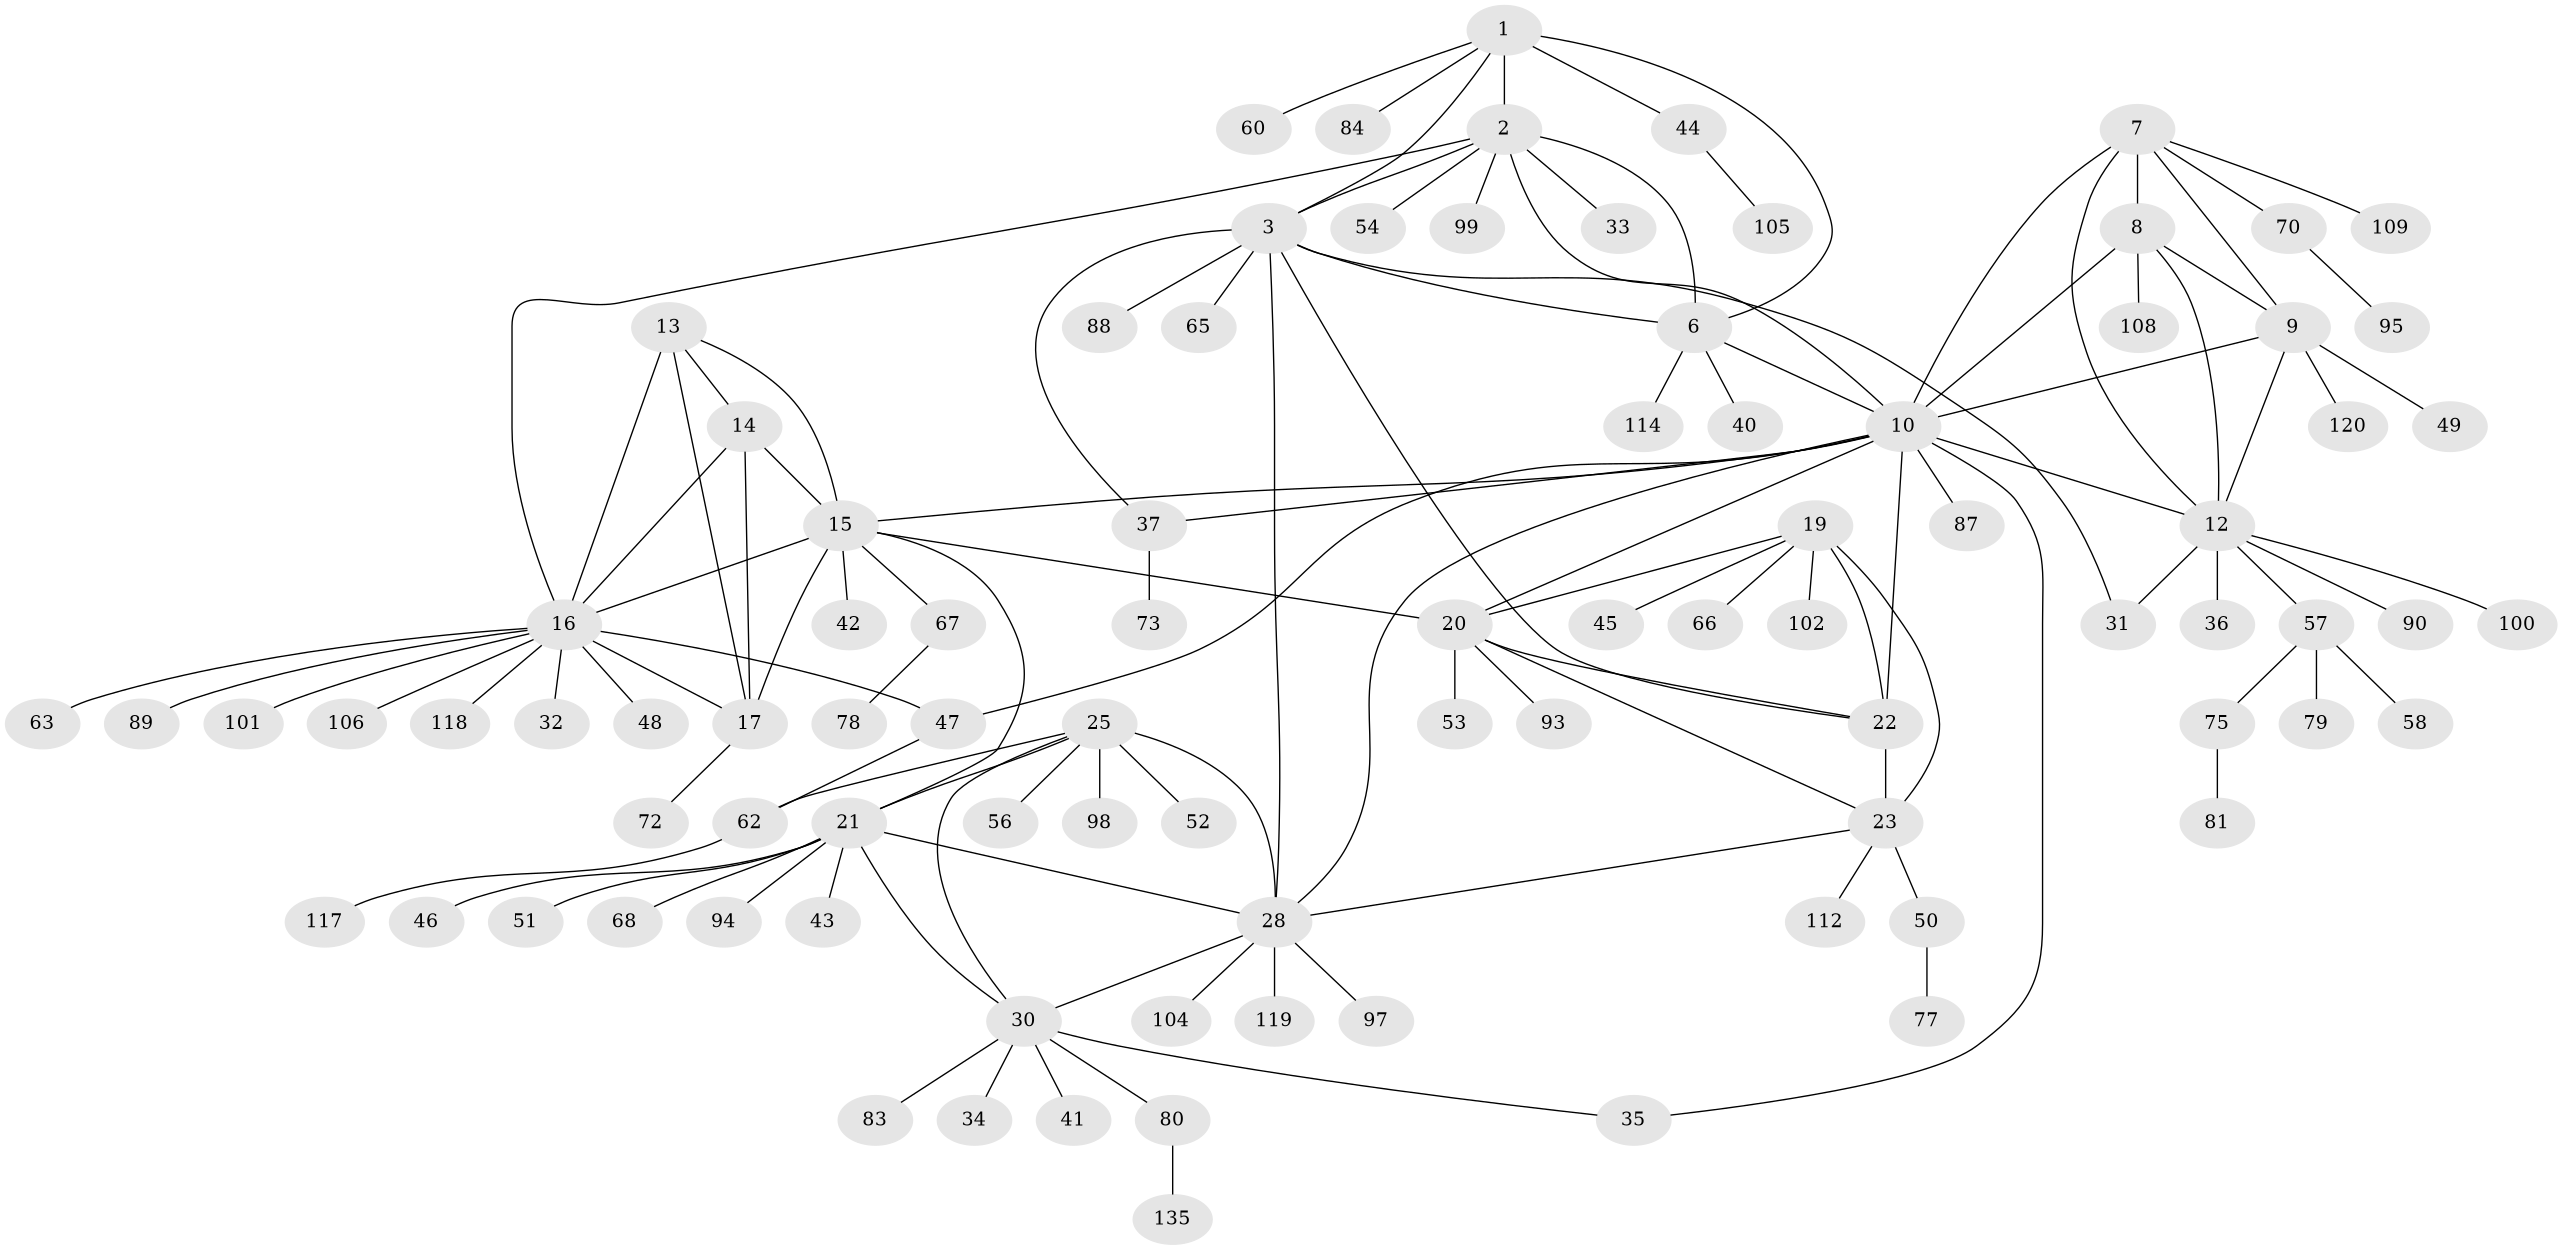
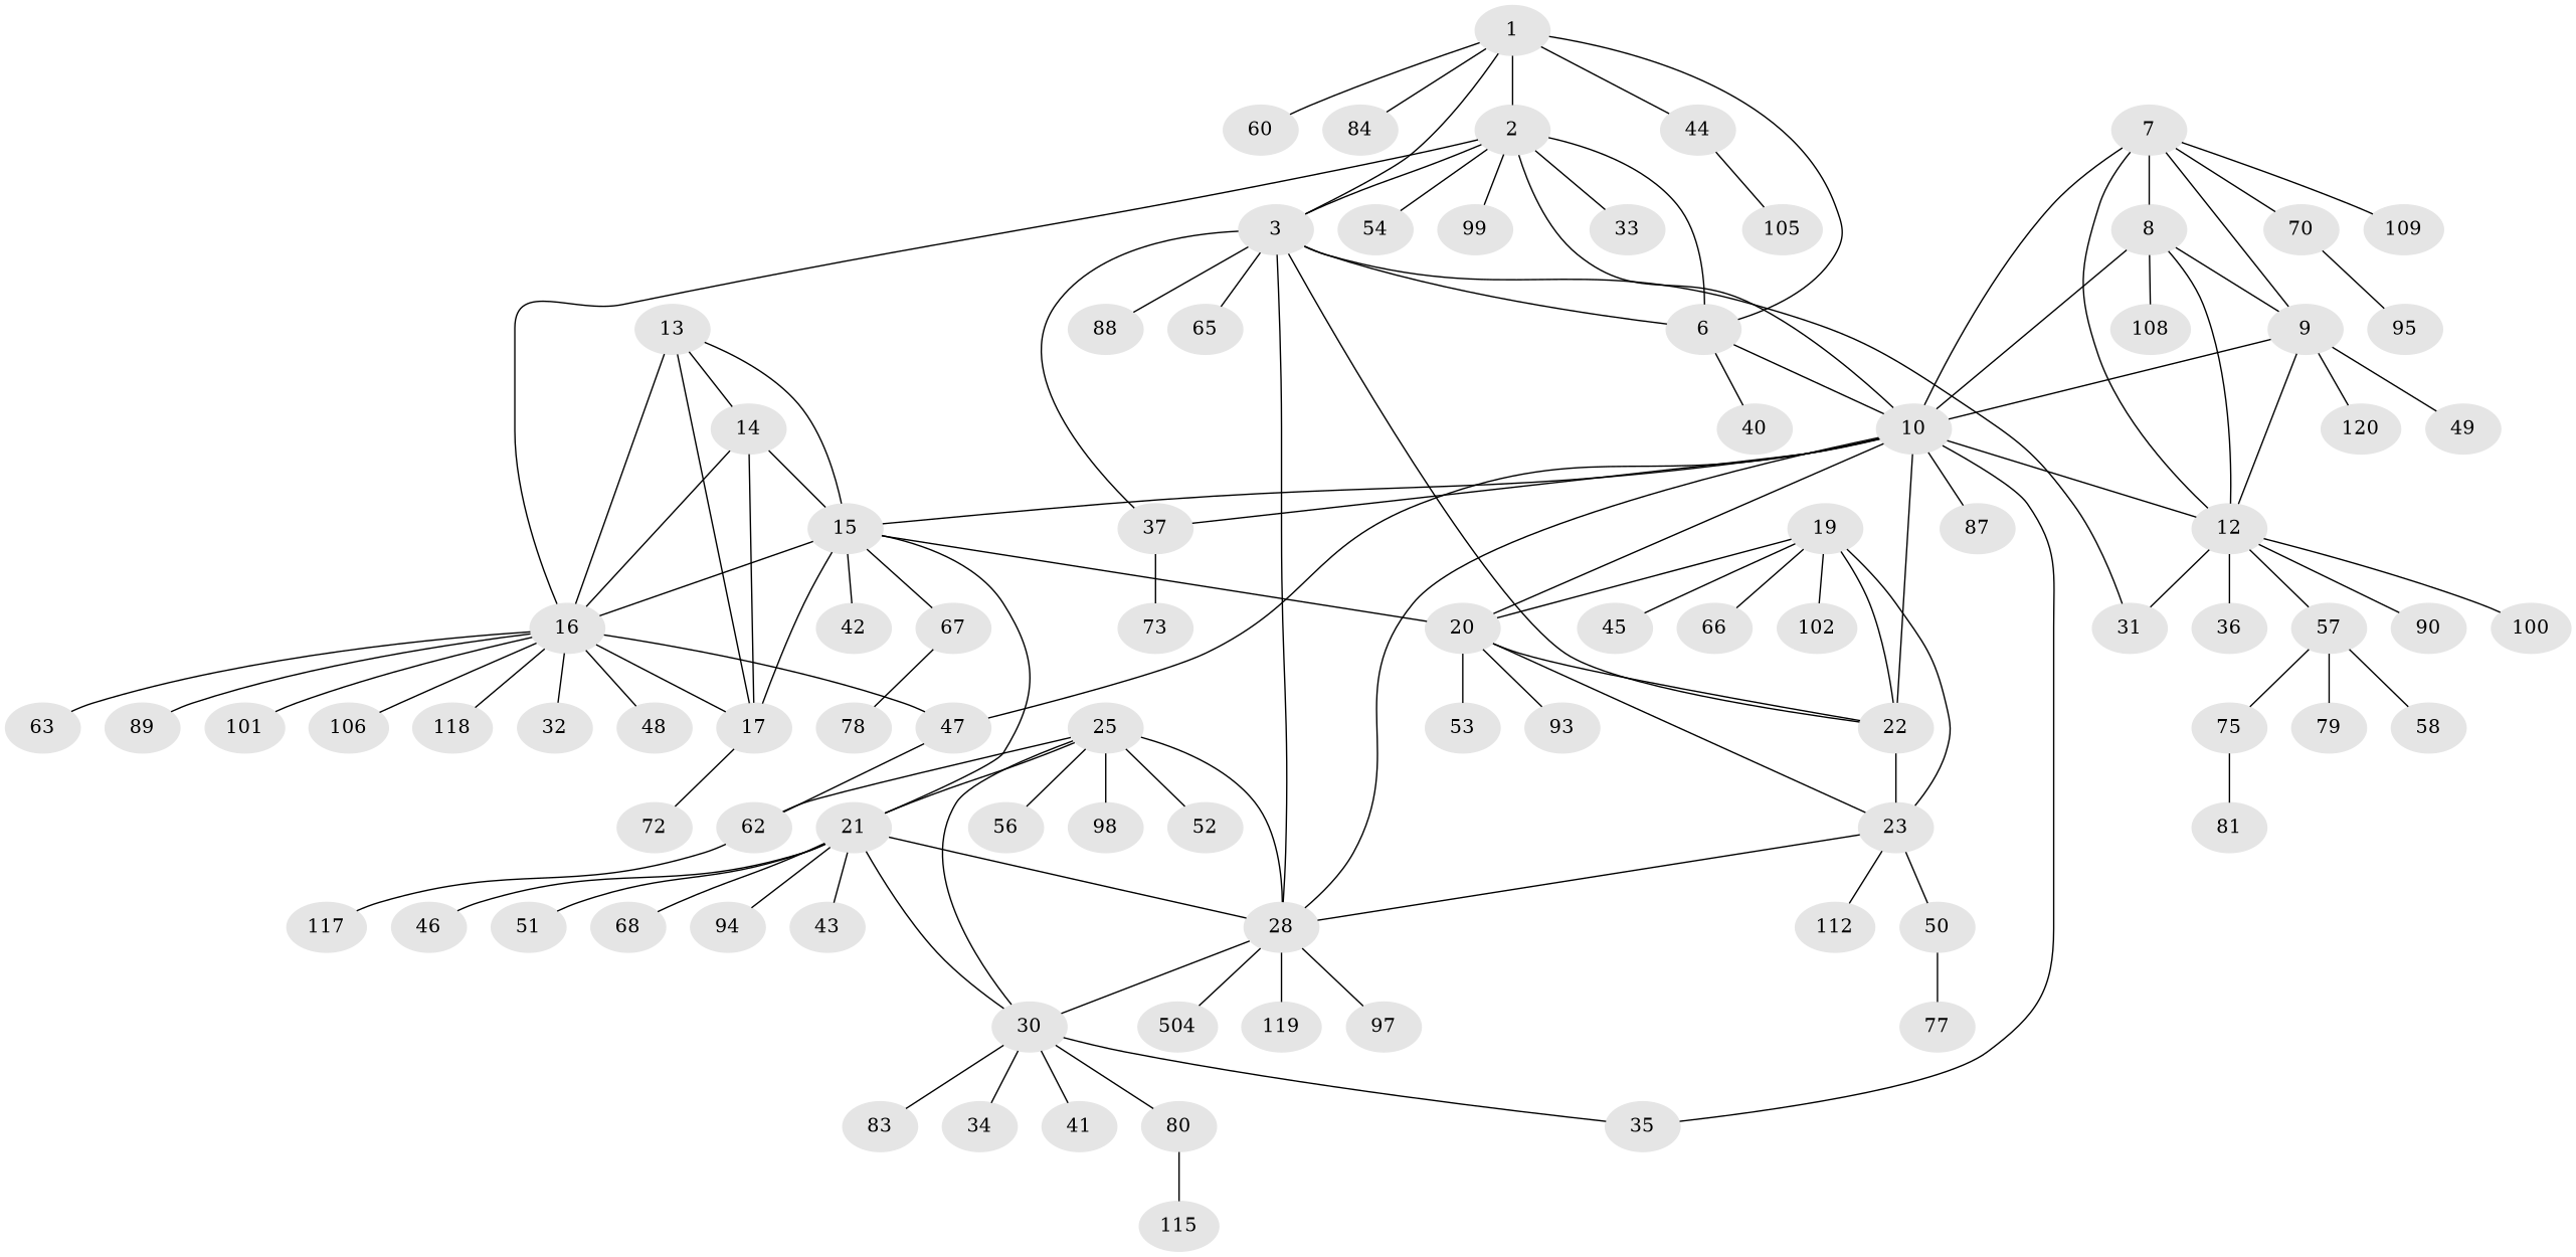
  graph {
    node [color=gray90 style=filled]
    1 [super="+4"]
    2 [super="+5"]
    3 [super="+38"]
    6 [super="+59"]
    44
    60
    84
    10 [super="+11"]
    16 [super="+18"]
    33
    54
    99
    22 [super="+24"]
    28 [super="+29"]
    31
    37 [super="+61"]
    65
    88
    40
-   114
    105
    12 [super="+69"]
    15 [super="+64"]
    20 [super="+39"]
    35
    47 [super="+113"]
    87
    17
    32
    48
    63
    89
    101
    106
    118
    23 [super="+110"]
    30 [super="+71"]
    97
-   104
+   104 [label=504]
    119
    73
    7 [super="+91"]
    8 [super="+96"]
    9 [super="+111"]
    70
    109
    108
    49
    120
    36
    57 [super="+116"]
    90
    100
    95
    n55 [label=21 super="+103"]
    42
    67 [super="+107"]
    53
    93
    62
    58
    75 [super="+85"]
    79
    13 [super="+92"]
    14 [super="+55"]
    72
    43
    46
    51
    68
    94
    78
    19 [super="+21"]
    45 [super="+86"]
    66
    102
    50 [super="+76"]
    112
    77
    25 [super="+26"]
    52
    56
    98
    34
    41
    80
    83
    117
-   115 [label=135]
+   115
    81
    1 -- 2 [weight=4]
    1 -- 3 [weight=2]
    1 -- 6 [weight=2]
    1 -- 44
    1 -- 60
    1 -- 84
    2 -- 3 [weight=2]
    2 -- 6 [weight=2]
    2 -- 10
    2 -- 16
    2 -- 33
    2 -- 54
    2 -- 99
    3 -- 6
    3 -- 22
    3 -- 28
    3 -- 31
    3 -- 37
    3 -- 65
    3 -- 88
    6 -- 10
    6 -- 40
-   6 -- 114
    44 -- 105
    10 -- 22
    10 -- 28
    10 -- 37
    10 -- 12 [weight=2]
    10 -- 15
    10 -- 20
    10 -- 35
    10 -- 47
    10 -- 87
    16 -- 47
    16 -- 17 [weight=2]
    16 -- 32
    16 -- 48
    16 -- 63
    16 -- 89
    16 -- 101
    16 -- 106
    16 -- 118
    22 -- 23 [weight=2]
    28 -- 30 [weight=2]
    28 -- 97
    28 -- 104
    28 -- 119
    37 -- 73
    12 -- 31
    12 -- 36
    12 -- 57
    12 -- 90
    12 -- 100
    15 -- 16 [weight=2]
    15 -- 20
    15 -- 17
    15 -- n55
    15 -- 42
    15 -- 67
    20 -- 22 [weight=2]
    20 -- 23
    20 -- 53
    20 -- 93
    47 -- 62
    17 -- 72
    23 -- 28
    23 -- 50
    23 -- 112
    30 -- 35
    30 -- 34
    30 -- 41
    30 -- 80
    30 -- 83
    7 -- 10 [weight=2]
    7 -- 12
    7 -- 8
    7 -- 9
    7 -- 70
    7 -- 109
    8 -- 10 [weight=2]
    8 -- 12
    8 -- 9
    8 -- 108
    9 -- 10 [weight=2]
    9 -- 12
    9 -- 49
    9 -- 120
    70 -- 95
    57 -- 58
    57 -- 75
    57 -- 79
    n55 -- 28 [weight=2]
    n55 -- 30
    n55 -- 43
    n55 -- 46
    n55 -- 51
    n55 -- 68
    n55 -- 94
    67 -- 78
    62 -- 117
    75 -- 81
    13 -- 16 [weight=2]
    13 -- 15
    13 -- 17
    13 -- 14
    14 -- 16 [weight=2]
    14 -- 15
    14 -- 17
    19 -- 22 [weight=4]
    19 -- 20 [weight=2]
    19 -- 23 [weight=2]
    19 -- 45
    19 -- 66
    19 -- 102
    50 -- 77
    25 -- 28 [weight=4]
    25 -- 30 [weight=2]
    25 -- n55 [weight=2]
    25 -- 62
    25 -- 52
    25 -- 56
    25 -- 98
    80 -- 115
  }
